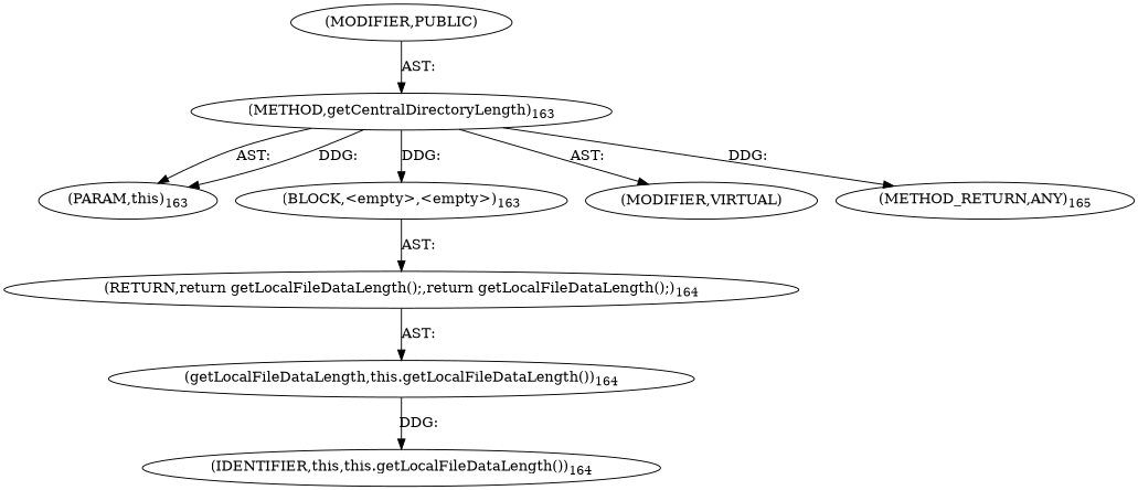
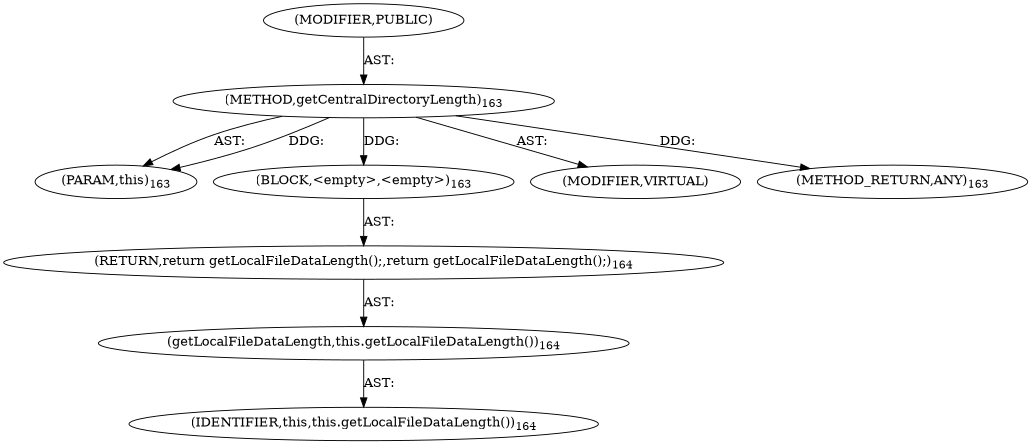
  digraph {
    n1 [label=<(METHOD,getCentralDirectoryLength)<SUB>163</SUB>>]
    n2 [label=<(PARAM,this)<SUB>163</SUB>>]
    n3 [label=<(BLOCK,&lt;empty&gt;,&lt;empty&gt;)<SUB>163</SUB>>]
    n4 [label=<(MODIFIER,VIRTUAL)>]
-   n5 [label=<(METHOD_RETURN,ANY)<SUB>165</SUB>>]
+   n5 [label=<(METHOD_RETURN,ANY)<SUB>163</SUB>>]
    n6 [label=<(RETURN,return getLocalFileDataLength();,return getLocalFileDataLength();)<SUB>164</SUB>>]
    n7 [label=<(MODIFIER,PUBLIC)>]
    n8 [label=<(getLocalFileDataLength,this.getLocalFileDataLength())<SUB>164</SUB>>]
    n9 [label=<(IDENTIFIER,this,this.getLocalFileDataLength())<SUB>164</SUB>>]
    n1 -> n2 [label="AST: "]
    n1 -> n2 [label="DDG: "]
    n1 -> n3 [label="DDG: "]
    n1 -> n4 [label="AST: "]
    n1 -> n5 [label="DDG: "]
    n3 -> n6 [label="AST: "]
    n6 -> n8 [label="AST: "]
    n7 -> n1 [label="AST: "]
-   n8 -> n9 [label="DDG: "]
+   n8 -> n9 [label="AST: "]
  }
